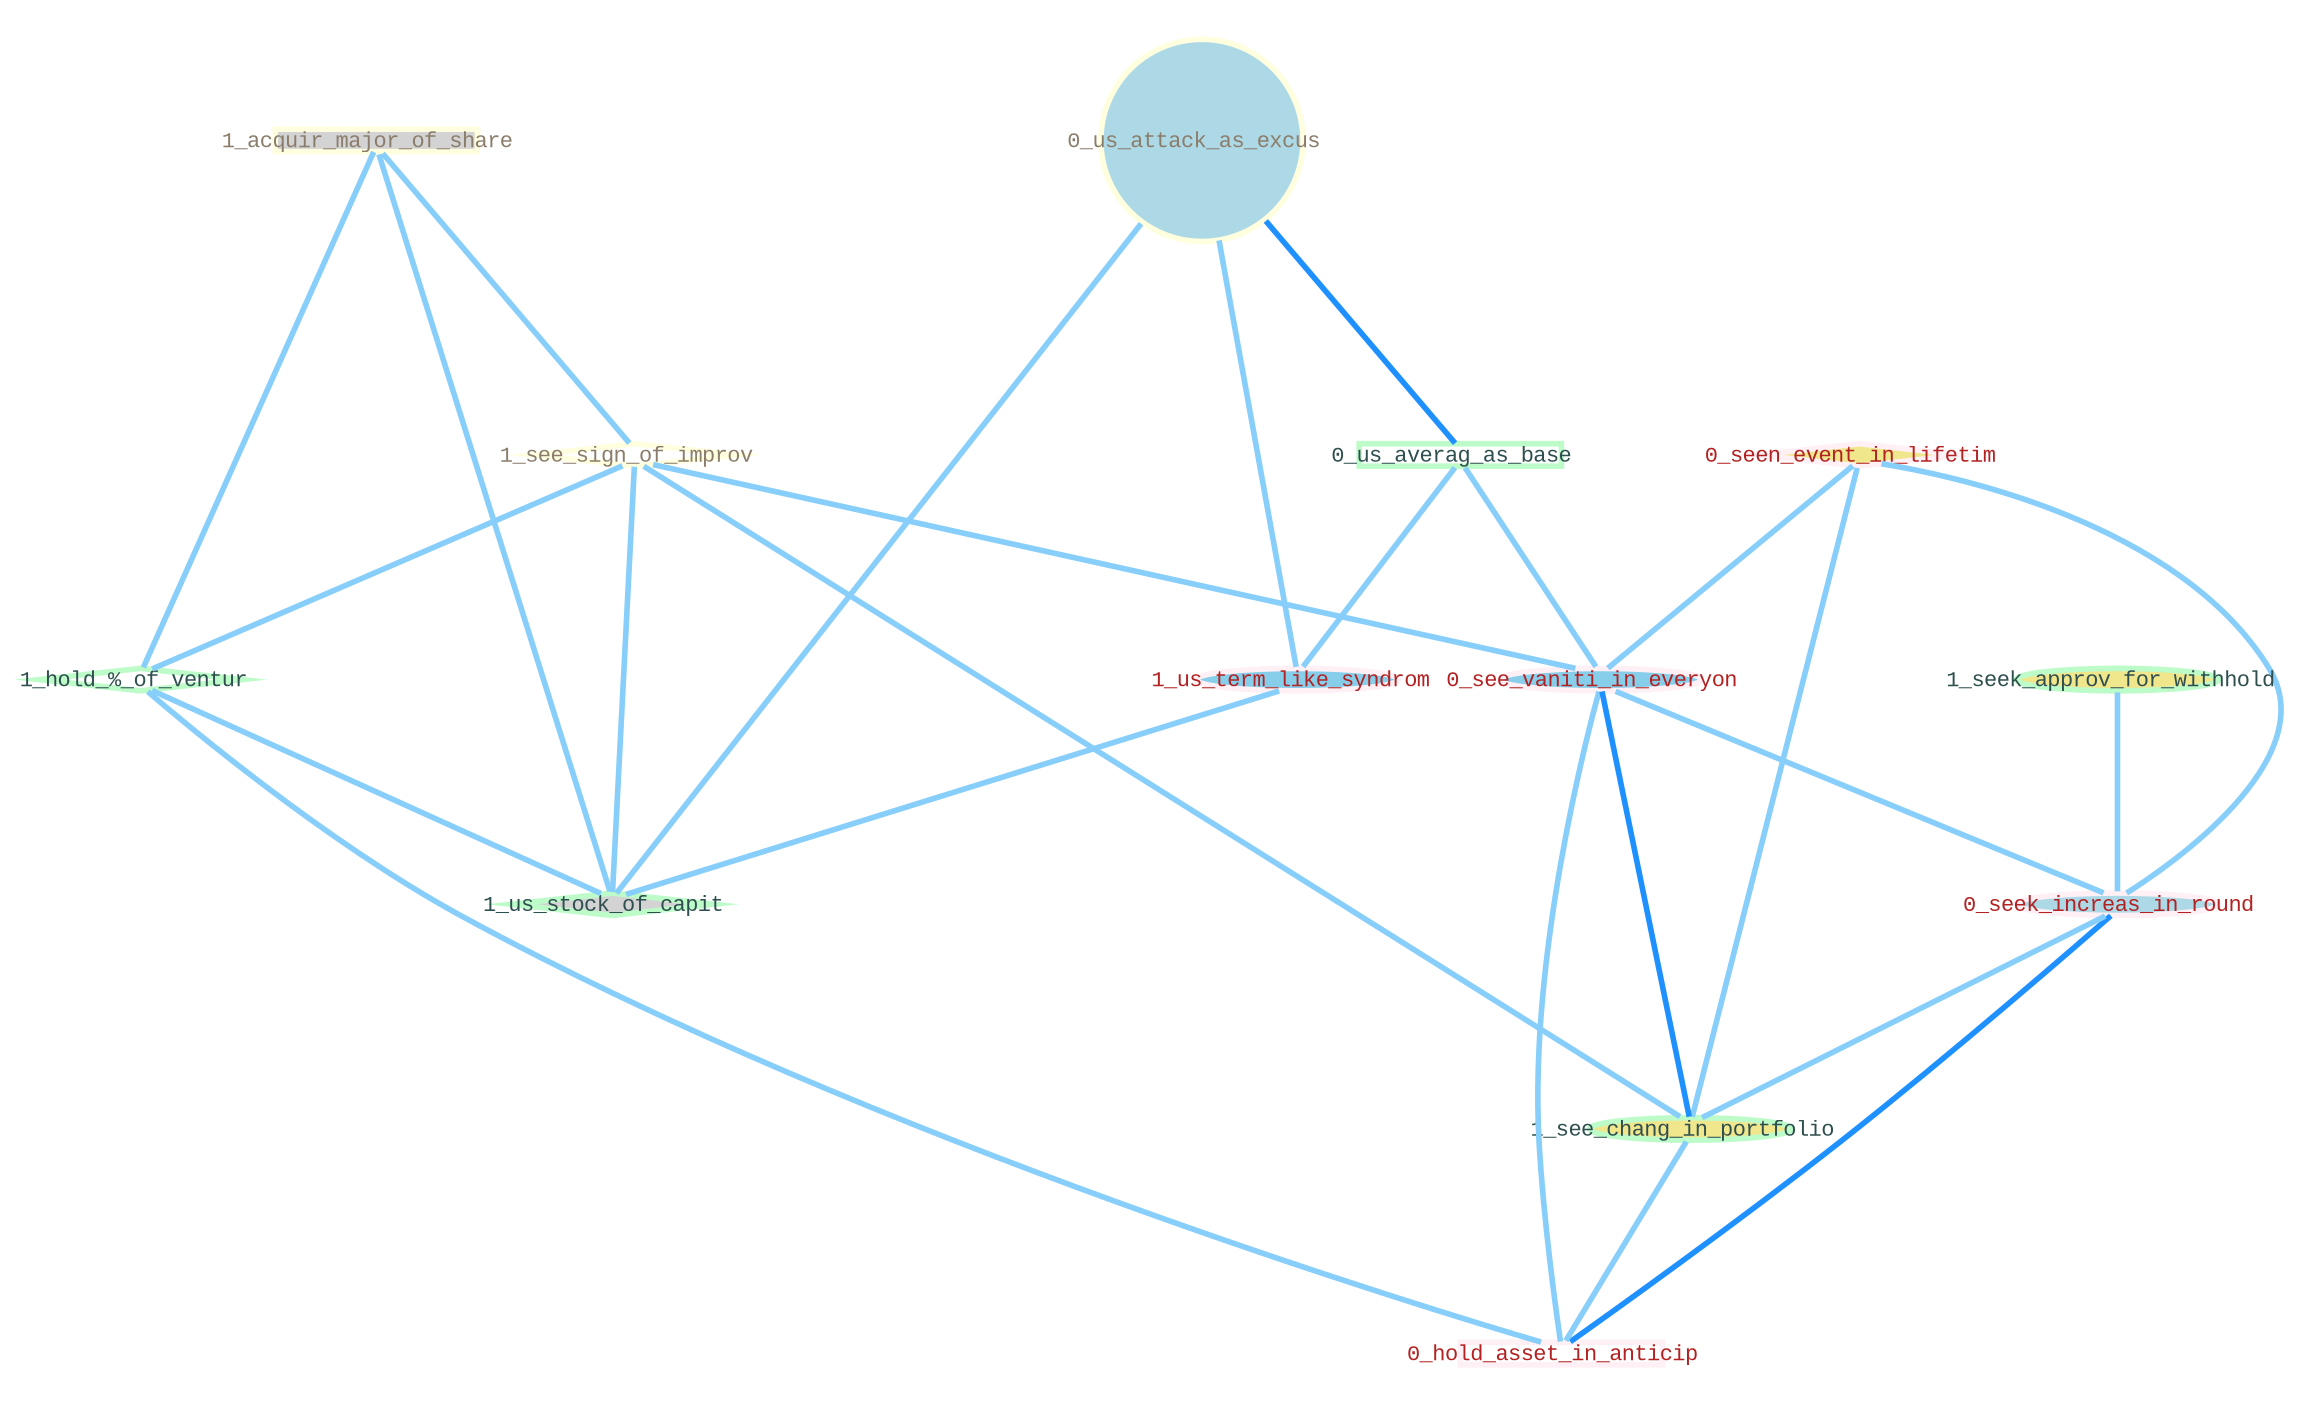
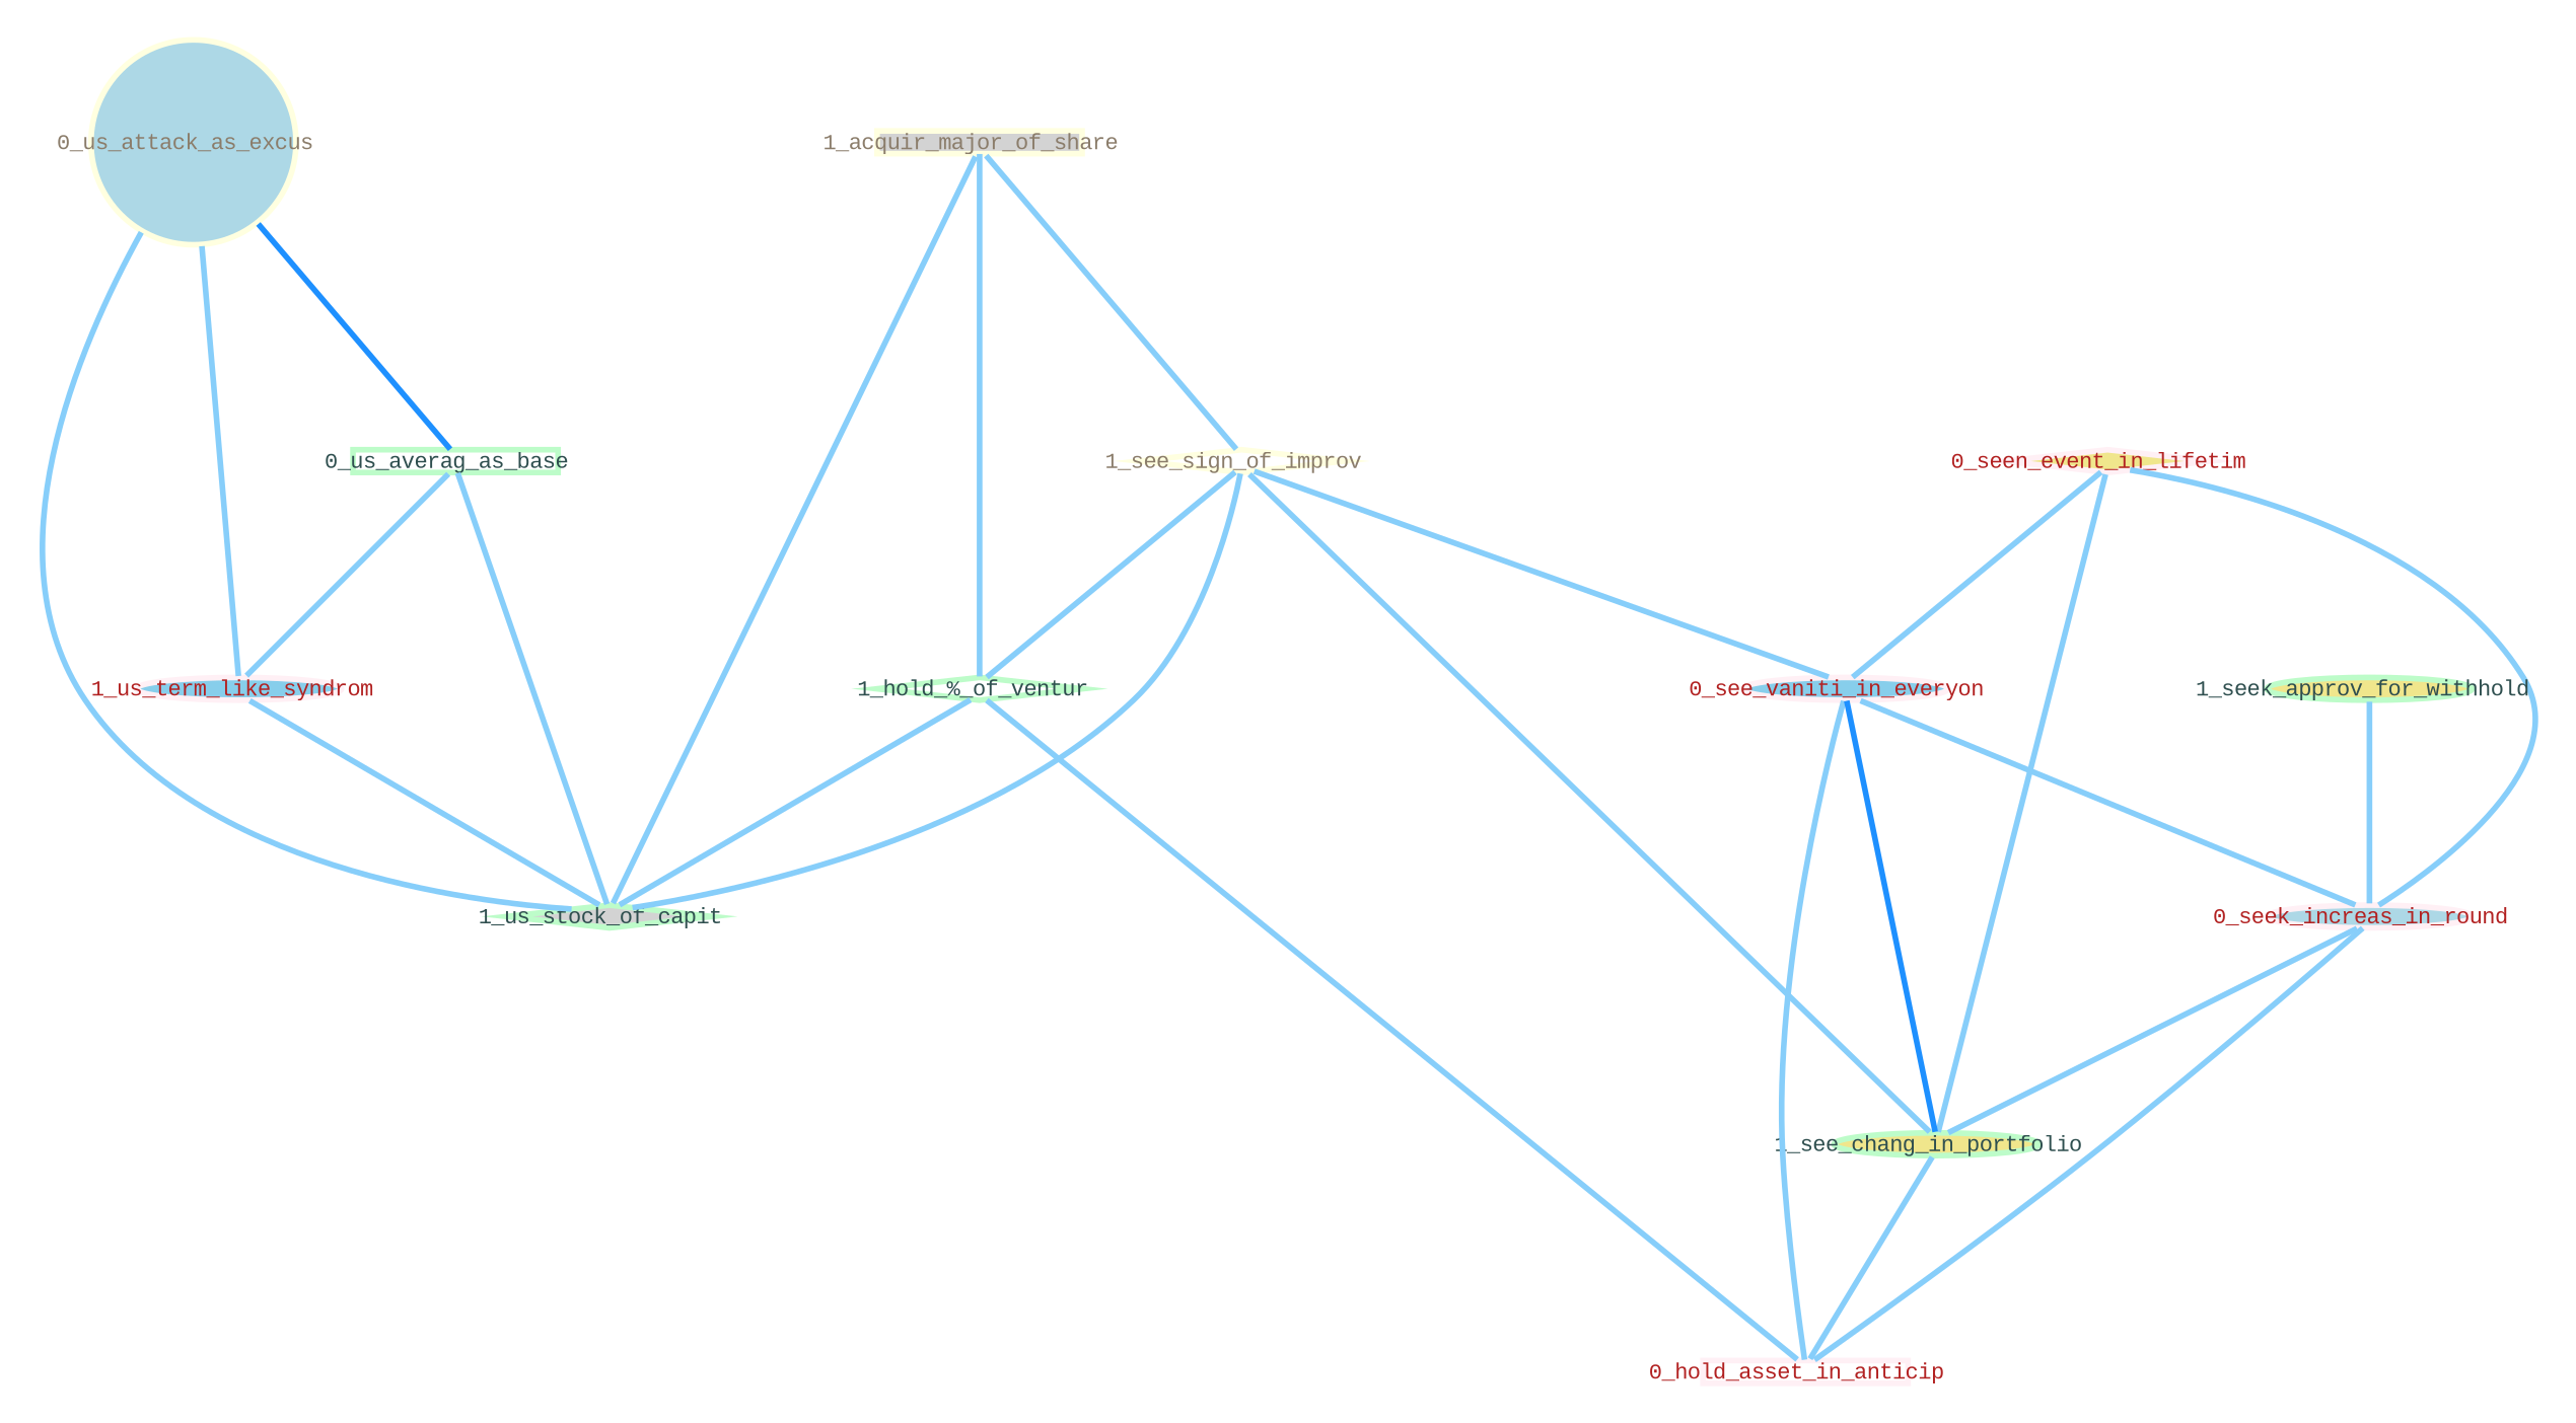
  graph {
    fontname="Liberation Mono"
    node [color="#fff0f5" fillcolor=white fixedsize=true fontcolor="#b22222" fontname="Liberation Mono" fontsize=4 shape=ellipse style=filled]
    edge [color="#87cefa" fontname="Liberation Mono" w=1]
    "0_us_attack_as_excus " [color="#ffffe0" fillcolor=lightblue fontcolor="#8b7d6b" height=.06 shape=circle width=.5]
    "1_acquir_major_of_share " [color="#ffffe0" fillcolor=lightgrey fontcolor="#8b7d6b" height=.06 shape=box width=.5]
    "1_see_sign_of_improv " [color="#ffffe0" fontcolor="#8b7d6b" height=.06 shape=diamond width=.5]
    "0_seen_event_in_lifetim " [fillcolor=khaki height=.06 shape=diamond width=.5]
    "1_us_term_like_syndrom " [fillcolor=skyblue height=.06 width=.5]
    "0_see_vaniti_in_everyon " [fillcolor=skyblue height=.06 width=.5]
    "0_seek_increas_in_round " [fillcolor=lightblue height=.06 width=.5]
    "0_hold_asset_in_anticip " [height=.06 shape=box width=.5]
    "0_us_averag_as_base " [color="#BDFCC9" fontcolor="#2f4f4f" height=.06 shape=box width=.5]
    "1_us_stock_of_capit " [color="#BDFCC9" fillcolor=lightgrey fontcolor="#2f4f4f" height=.06 shape=diamond width=.5]
    "1_hold_%_of_ventur " [color="#BDFCC9" fontcolor="#2f4f4f" height=.06 shape=diamond width=.5]
    "1_see_chang_in_portfolio " [color="#BDFCC9" fillcolor=khaki fontcolor="#2f4f4f" height=.06 width=.5]
    "1_seek_approv_for_withhold " [color="#BDFCC9" fillcolor=khaki fontcolor="#2f4f4f" height=.06 width=.5]
    subgraph sub_1 {
      "0_us_attack_as_excus "
      "1_acquir_major_of_share "
      "1_see_sign_of_improv "
    }
    subgraph sub_2 {
      "0_seen_event_in_lifetim "
      "1_us_term_like_syndrom "
      "0_see_vaniti_in_everyon "
      "0_seek_increas_in_round "
      "0_hold_asset_in_anticip "
    }
    "0_us_attack_as_excus " -- "1_us_term_like_syndrom "
    "0_us_attack_as_excus " -- "0_us_averag_as_base " [color="#1e90ff" w=2]
    "0_us_attack_as_excus " -- "1_us_stock_of_capit "
    "1_acquir_major_of_share " -- "1_see_sign_of_improv "
    "1_acquir_major_of_share " -- "1_us_stock_of_capit "
    "1_acquir_major_of_share " -- "1_hold_%_of_ventur "
    "1_see_sign_of_improv " -- "0_see_vaniti_in_everyon "
    "1_see_sign_of_improv " -- "1_us_stock_of_capit "
    "1_see_sign_of_improv " -- "1_hold_%_of_ventur "
    "1_see_sign_of_improv " -- "1_see_chang_in_portfolio "
    "0_seen_event_in_lifetim " -- "0_see_vaniti_in_everyon "
    "0_seen_event_in_lifetim " -- "0_seek_increas_in_round "
    "0_seen_event_in_lifetim " -- "1_see_chang_in_portfolio "
    "1_us_term_like_syndrom " -- "1_us_stock_of_capit "
    "0_see_vaniti_in_everyon " -- "0_seek_increas_in_round "
    "0_see_vaniti_in_everyon " -- "0_hold_asset_in_anticip "
    "0_see_vaniti_in_everyon " -- "1_see_chang_in_portfolio " [color="#1e90ff" w=2]
-   "0_seek_increas_in_round " -- "0_hold_asset_in_anticip " [color="#1e90ff"]
+   "0_seek_increas_in_round " -- "0_hold_asset_in_anticip "
    "0_seek_increas_in_round " -- "1_see_chang_in_portfolio "
    "0_us_averag_as_base " -- "1_us_term_like_syndrom "
-   "0_us_averag_as_base " -- "0_see_vaniti_in_everyon "
+   "0_us_averag_as_base " -- "1_us_stock_of_capit "
    "1_hold_%_of_ventur " -- "0_hold_asset_in_anticip "
    "1_hold_%_of_ventur " -- "1_us_stock_of_capit "
    "1_see_chang_in_portfolio " -- "0_hold_asset_in_anticip "
    "1_seek_approv_for_withhold " -- "0_seek_increas_in_round "
  }
